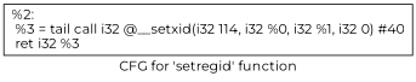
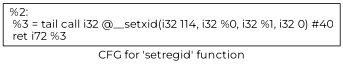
  digraph {
    label="CFG for 'setregid' function"
    fontname=Montserrat
-   n1 [label="{%2:\l  %3 = tail call i32 @__setxid(i32 114, i32 %0, i32 %1, i32 0) #40\l  ret i32 %3\l}" shape=record fontname=Montserrat]
+   n1 [label="{%2:\l  %3 = tail call i32 @__setxid(i32 114, i32 %0, i32 %1, i32 0) #40\l  ret i72 %3\l}" shape=record fontname=Montserrat]
  }
